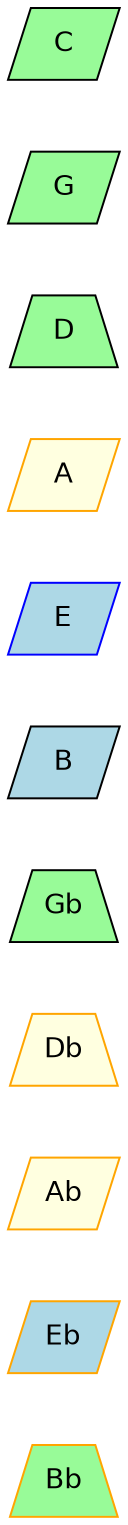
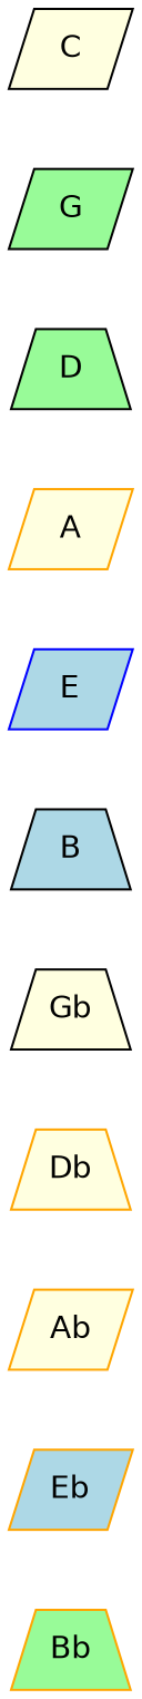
  graph {
    mindist=.1
    node [fillcolor=palegreen fontname=Helvetica margin=0 shape=parallelogram style=filled]
    edge [style=invis]
    E [color=blue fillcolor=lightblue]
-   B [fillcolor=lightblue]
-   Gb [shape=trapezium]
+   B [fillcolor=lightblue shape=trapezium]
+   Gb [fillcolor=lightyellow shape=trapezium]
    Db [color=orange fillcolor=lightyellow shape=trapezium]
    Ab [color=orange fillcolor=lightyellow]
    Eb [color=orange fillcolor=lightblue]
    Bb [color=orange shape=trapezium]
-   C
+   C [fillcolor=lightyellow]
    G
    D [shape=trapezium]
    A [color=orange fillcolor=lightyellow]
    subgraph sub_1 {
      E
      B
      Gb
      Db
      Ab
      Eb
      Bb
      C
      G
      D
      A
    }
    E -- B
    B -- Gb
    Gb -- Db
    Db -- Ab
    Ab -- Eb
    Eb -- Bb
    C -- G
    G -- D
    D -- A
    A -- E
  }
